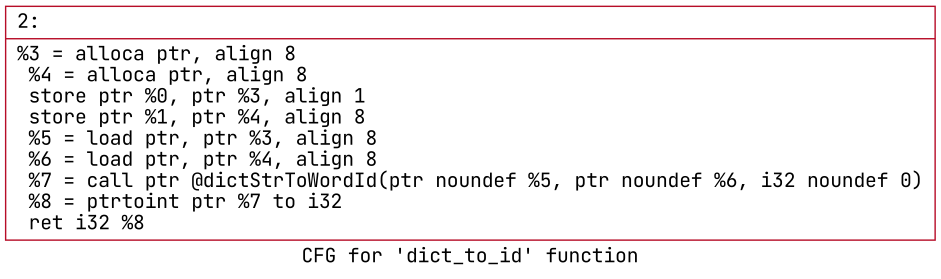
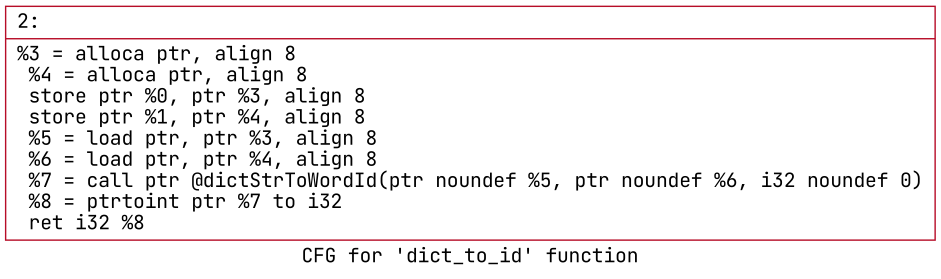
  digraph {
    label="CFG for 'dict_to_id' function"
    fontname="JetBrains Mono"
-   n1 [color="#b70d28ff" fillcolor=white fontname="JetBrains Mono" label="{2:\l|  %3 = alloca ptr, align 8\l  %4 = alloca ptr, align 8\l  store ptr %0, ptr %3, align 1\l  store ptr %1, ptr %4, align 8\l  %5 = load ptr, ptr %3, align 8\l  %6 = load ptr, ptr %4, align 8\l  %7 = call ptr @dictStrToWordId(ptr noundef %5, ptr noundef %6, i32 noundef 0)\l  %8 = ptrtoint ptr %7 to i32\l  ret i32 %8\l}" shape=record style=filled]
+   n1 [color="#b70d28ff" fillcolor=white fontname="JetBrains Mono" label="{2:\l|  %3 = alloca ptr, align 8\l  %4 = alloca ptr, align 8\l  store ptr %0, ptr %3, align 8\l  store ptr %1, ptr %4, align 8\l  %5 = load ptr, ptr %3, align 8\l  %6 = load ptr, ptr %4, align 8\l  %7 = call ptr @dictStrToWordId(ptr noundef %5, ptr noundef %6, i32 noundef 0)\l  %8 = ptrtoint ptr %7 to i32\l  ret i32 %8\l}" shape=record style=filled]
  }
